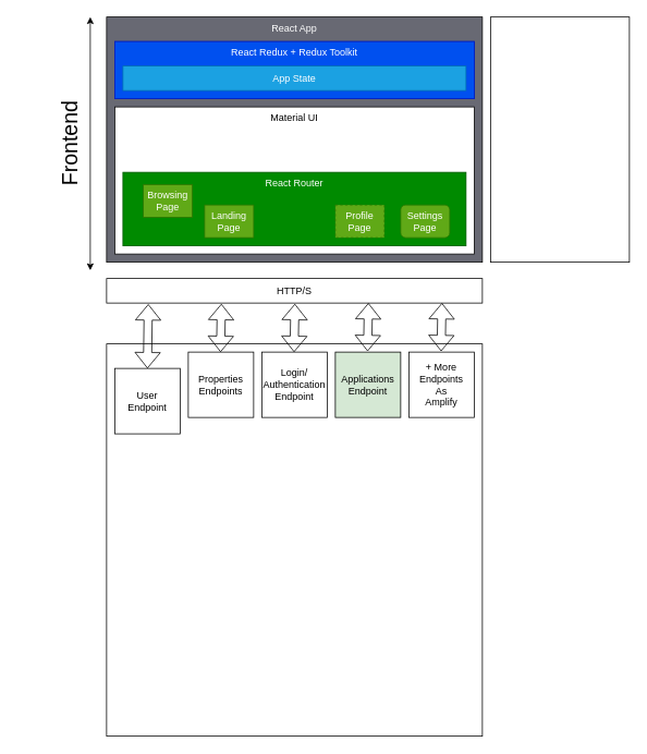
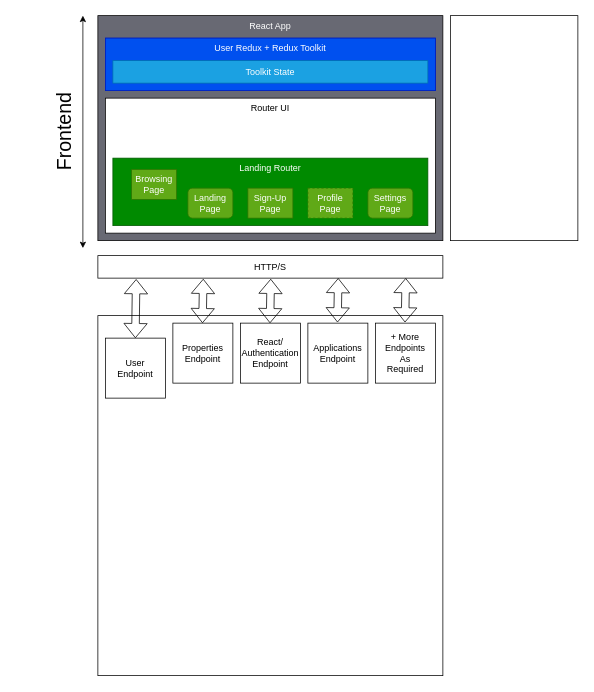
  <mxCell id="0" />
  <mxCell id="1" parent="0" />
  <mxCell id="2" value="&lt;font color=&quot;#ffffff&quot;&gt;React App&lt;/font&gt;" style="rounded=0;whiteSpace=wrap;html=1;verticalAlign=top;fillStyle=auto;fillColor=#686973;fontColor=#000000;" parent="1" vertex="1"><mxGeometry x="130" y="20" width="460" height="300" as="geometry" /></mxCell>
  <mxCell id="3" value="HTTP/S" style="rounded=0;whiteSpace=wrap;html=1;" parent="1" vertex="1"><mxGeometry x="130" y="340" width="460" height="30" as="geometry" /></mxCell>
  <mxCell id="4" value="" style="group;fillColor=#0050ef;fontColor=#ffffff;strokeColor=#001DBC;" parent="1" vertex="1" connectable="0"><mxGeometry x="140" y="50" width="440" height="70" as="geometry" /></mxCell>
- <mxCell id="5" value="React Redux + Redux Toolkit" style="rounded=0;whiteSpace=wrap;html=1;verticalAlign=top;fillColor=#0050ef;fontColor=#ffffff;strokeColor=#001DBC;" parent="4" vertex="1"><mxGeometry width="440" height="70" as="geometry" /></mxCell>
- <mxCell id="6" value="App State" style="rounded=0;whiteSpace=wrap;html=1;fillColor=#1ba1e2;fontColor=#ffffff;strokeColor=#006EAF;" parent="4" vertex="1"><mxGeometry x="10" y="30" width="420" height="30" as="geometry" /></mxCell>
- <mxCell id="7" value="Material UI" style="rounded=0;whiteSpace=wrap;html=1;verticalAlign=top;" parent="1" vertex="1"><mxGeometry x="140" y="130" width="440" height="180" as="geometry" /></mxCell>
+ <mxCell id="5" value="User Redux + Redux Toolkit" style="rounded=0;whiteSpace=wrap;html=1;verticalAlign=top;fillColor=#0050ef;fontColor=#ffffff;strokeColor=#001DBC;" parent="4" vertex="1"><mxGeometry width="440" height="70" as="geometry" /></mxCell>
+ <mxCell id="6" value="Toolkit State" style="rounded=0;whiteSpace=wrap;html=1;fillColor=#1ba1e2;fontColor=#ffffff;strokeColor=#006EAF;" parent="4" vertex="1"><mxGeometry x="10" y="30" width="420" height="30" as="geometry" /></mxCell>
+ <mxCell id="7" value="Router UI" style="rounded=0;whiteSpace=wrap;html=1;verticalAlign=top;" parent="1" vertex="1"><mxGeometry x="140" y="130" width="440" height="180" as="geometry" /></mxCell>
  <mxCell id="8" value="" style="group" parent="1" vertex="1" connectable="0"><mxGeometry x="150" y="210" width="420" height="90" as="geometry" /></mxCell>
- <mxCell id="9" value="React Router" style="rounded=0;whiteSpace=wrap;html=1;fillColor=#008a00;fontColor=#ffffff;strokeColor=#005700;verticalAlign=top;" parent="8" vertex="1"><mxGeometry width="420" height="90" as="geometry" /></mxCell>
- <mxCell id="10" value="Landing&lt;br&gt;Page" style="rounded=0;whiteSpace=wrap;html=1;fillColor=#60a917;fontColor=#ffffff;strokeColor=#2D7600;" parent="8" vertex="1"><mxGeometry x="100" y="40" width="60" height="40" as="geometry" /></mxCell>
+ <mxCell id="9" value="Landing Router" style="rounded=0;whiteSpace=wrap;html=1;fillColor=#008a00;fontColor=#ffffff;strokeColor=#005700;verticalAlign=top;" parent="8" vertex="1"><mxGeometry width="420" height="90" as="geometry" /></mxCell>
+ <mxCell id="10" value="Landing&lt;br&gt;Page" style="whiteSpace=wrap;html=1;fillColor=#60a917;fontColor=#ffffff;strokeColor=#2D7600;rounded=1;" parent="8" vertex="1"><mxGeometry x="100" y="40" width="60" height="40" as="geometry" /></mxCell>
  <mxCell id="11" value="Browsing Page" style="rounded=0;whiteSpace=wrap;html=1;fillColor=#60a917;fontColor=#ffffff;strokeColor=#2D7600;" parent="8" vertex="1"><mxGeometry x="25" y="15" width="60" height="40" as="geometry" /></mxCell>
+ <mxCell id="12" value="Sign-Up&lt;br&gt;Page" style="rounded=0;whiteSpace=wrap;html=1;fillColor=#60a917;fontColor=#ffffff;strokeColor=#2D7600;" parent="8" vertex="1"><mxGeometry x="180" y="40" width="60" height="40" as="geometry" /></mxCell>
  <mxCell id="13" value="Profile&lt;br&gt;Page" style="rounded=0;whiteSpace=wrap;html=1;fillColor=#60a917;fontColor=#ffffff;strokeColor=#2D7600;dashed=1;" parent="8" vertex="1"><mxGeometry x="260" y="40" width="60" height="40" as="geometry" /></mxCell>
  <mxCell id="14" value="Settings&lt;br&gt;Page" style="whiteSpace=wrap;html=1;fillColor=#60a917;fontColor=#ffffff;strokeColor=#2D7600;rounded=1;" parent="8" vertex="1"><mxGeometry x="340" y="40" width="60" height="40" as="geometry" /></mxCell>
  <mxCell id="15" value="" style="shape=image;verticalLabelPosition=bottom;labelBackgroundColor=default;verticalAlign=top;aspect=fixed;imageAspect=0;image=https://v4.mui.com/static/logo.png;" parent="1" vertex="1"><mxGeometry x="322.5" y="142.5" width="75" height="75" as="geometry" /></mxCell>
  <mxCell id="16" value="AWS&lt;br&gt;Amplify" style="rounded=0;whiteSpace=wrap;html=1;verticalAlign=middle;fillStyle=auto;fillColor=default;fontColor=#FFFFFF;fontSize=21;spacingTop=110;" parent="1" vertex="1"><mxGeometry x="600" y="20" width="170" height="300" as="geometry" /></mxCell>
  <mxCell id="17" value="" style="rounded=0;whiteSpace=wrap;html=1;" parent="1" vertex="1"><mxGeometry x="130" y="420" width="460" height="480" as="geometry" /></mxCell>
  <mxCell id="18" value="User&lt;br&gt;Endpoint" style="whiteSpace=wrap;html=1;aspect=fixed;" parent="1" vertex="1"><mxGeometry x="140" y="450" width="80" height="80" as="geometry" /></mxCell>
- <mxCell id="19" value="Properties&lt;br&gt;Endpoints" style="whiteSpace=wrap;html=1;aspect=fixed;" parent="1" vertex="1"><mxGeometry x="230" y="430" width="80" height="80" as="geometry" /></mxCell>
- <mxCell id="20" value="Login/&lt;br&gt;Authentication&lt;br&gt;Endpoint" style="whiteSpace=wrap;html=1;aspect=fixed;" parent="1" vertex="1"><mxGeometry x="320" y="430" width="80" height="80" as="geometry" /></mxCell>
- <mxCell id="21" value="+ More&lt;br&gt;Endpoints&lt;br&gt;As&lt;br&gt;Amplify" style="whiteSpace=wrap;html=1;aspect=fixed;" parent="1" vertex="1"><mxGeometry x="500" y="430" width="80" height="80" as="geometry" /></mxCell>
- <mxCell id="22" value="Applications&lt;br&gt;Endpoint" style="whiteSpace=wrap;html=1;aspect=fixed;fillColor=#d5e8d4;" parent="1" vertex="1"><mxGeometry x="410" y="430" width="80" height="80" as="geometry" /></mxCell>
+ <mxCell id="19" value="Properties&lt;br&gt;Endpoint" style="whiteSpace=wrap;html=1;aspect=fixed;" parent="1" vertex="1"><mxGeometry x="230" y="430" width="80" height="80" as="geometry" /></mxCell>
+ <mxCell id="20" value="React/&lt;br&gt;Authentication&lt;br&gt;Endpoint" style="whiteSpace=wrap;html=1;aspect=fixed;" parent="1" vertex="1"><mxGeometry x="320" y="430" width="80" height="80" as="geometry" /></mxCell>
+ <mxCell id="21" value="+ More&lt;br&gt;Endpoints&lt;br&gt;As&lt;br&gt;Required" style="whiteSpace=wrap;html=1;aspect=fixed;" parent="1" vertex="1"><mxGeometry x="500" y="430" width="80" height="80" as="geometry" /></mxCell>
+ <mxCell id="22" value="Applications&lt;br&gt;Endpoint" style="whiteSpace=wrap;html=1;aspect=fixed;" parent="1" vertex="1"><mxGeometry x="410" y="430" width="80" height="80" as="geometry" /></mxCell>
  <mxCell id="23" value="" style="shape=flexArrow;endArrow=classic;startArrow=classic;html=1;rounded=0;entryX=0.111;entryY=1.045;entryDx=0;entryDy=0;entryPerimeter=0;exitX=0.5;exitY=0;exitDx=0;exitDy=0;" parent="1" source="18" target="3" edge="1"><mxGeometry width="100" height="100" relative="1" as="geometry"><mxPoint x="210" y="460" as="sourcePoint" /><mxPoint x="310" y="360" as="targetPoint" /></mxGeometry></mxCell>
  <mxCell id="24" value="" style="shape=flexArrow;endArrow=classic;startArrow=classic;html=1;rounded=0;entryX=0.111;entryY=1.045;entryDx=0;entryDy=0;entryPerimeter=0;exitX=0.5;exitY=0;exitDx=0;exitDy=0;" parent="1" edge="1"><mxGeometry width="100" height="100" relative="1" as="geometry"><mxPoint x="269.5" y="430" as="sourcePoint" /><mxPoint x="270.5" y="371" as="targetPoint" /></mxGeometry></mxCell>
  <mxCell id="25" value="" style="shape=flexArrow;endArrow=classic;startArrow=classic;html=1;rounded=0;entryX=0.111;entryY=1.045;entryDx=0;entryDy=0;entryPerimeter=0;exitX=0.5;exitY=0;exitDx=0;exitDy=0;" parent="1" edge="1"><mxGeometry width="100" height="100" relative="1" as="geometry"><mxPoint x="359.5" y="430" as="sourcePoint" /><mxPoint x="360.5" y="371" as="targetPoint" /></mxGeometry></mxCell>
  <mxCell id="26" value="" style="shape=flexArrow;endArrow=classic;startArrow=classic;html=1;rounded=0;entryX=0.111;entryY=1.045;entryDx=0;entryDy=0;entryPerimeter=0;exitX=0.5;exitY=0;exitDx=0;exitDy=0;" parent="1" edge="1"><mxGeometry width="100" height="100" relative="1" as="geometry"><mxPoint x="449.5" y="429" as="sourcePoint" /><mxPoint x="450.5" y="370" as="targetPoint" /></mxGeometry></mxCell>
  <mxCell id="27" value="" style="shape=flexArrow;endArrow=classic;startArrow=classic;html=1;rounded=0;entryX=0.111;entryY=1.045;entryDx=0;entryDy=0;entryPerimeter=0;exitX=0.5;exitY=0;exitDx=0;exitDy=0;" parent="1" edge="1"><mxGeometry width="100" height="100" relative="1" as="geometry"><mxPoint x="539.5" y="429" as="sourcePoint" /><mxPoint x="540.5" y="370" as="targetPoint" /></mxGeometry></mxCell>
  <mxCell id="28" value="" style="endArrow=classic;startArrow=classic;html=1;rounded=0;" parent="1" edge="1"><mxGeometry width="50" height="50" relative="1" as="geometry"><mxPoint x="110" y="330" as="sourcePoint" /><mxPoint x="110" y="20" as="targetPoint" /></mxGeometry></mxCell>
  <mxCell id="29" value="Frontend" style="text;html=1;align=center;verticalAlign=middle;resizable=0;points=[];autosize=1;strokeColor=none;fillColor=none;rotation=-90;fontSize=26;" parent="1" vertex="1"><mxGeometry x="20" y="155" width="130" height="40" as="geometry" /></mxCell>
  <mxCell id="30" value="" style="shape=image;verticalLabelPosition=bottom;labelBackgroundColor=default;verticalAlign=top;aspect=fixed;imageAspect=0;image=https://seeklogo.com/images/A/aws-amplify-logo-D68DDB5AB1-seeklogo.com.png;" parent="1" vertex="1"><mxGeometry x="620" y="97.93" width="130" height="97.07" as="geometry" /></mxCell>
